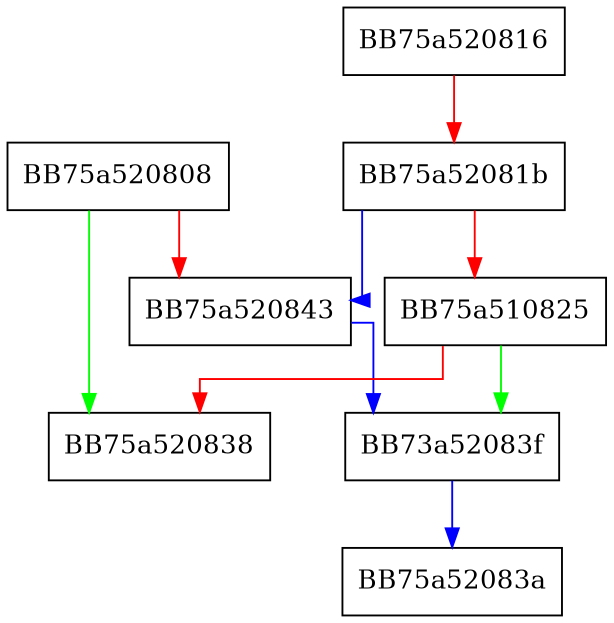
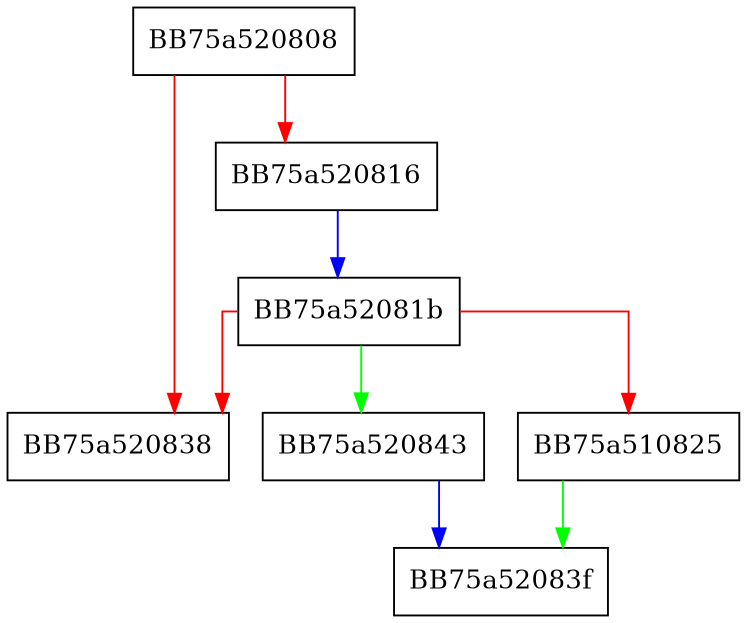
  digraph {
    splines=ortho
    node [shape=box]
    edge [color=red]
    BB75a520808
    BB75a520838
    BB75a520816
    BB75a52081b
-   BB75a52083f [label=BB73a52083f]
-   BB75a52083a
+   BB75a52083f
    BB75a520843
    n8 [label=BB75a510825]
-   BB75a520808 -> BB75a520838 [color=green]
-   BB75a520808 -> BB75a520843
-   BB75a520816 -> BB75a52081b
-   BB75a52081b -> BB75a520843 [color=blue]
+   BB75a520808 -> BB75a520838
+   BB75a520808 -> BB75a520816
+   BB75a520816 -> BB75a52081b [color=blue]
+   BB75a52081b -> BB75a520843 [color=green]
    BB75a52081b -> n8
-   BB75a52083f -> BB75a52083a [color=blue]
    BB75a520843 -> BB75a52083f [color=blue]
-   n8 -> BB75a520838
+   BB75a52081b -> BB75a520838
    n8 -> BB75a52083f [color=green]
  }
